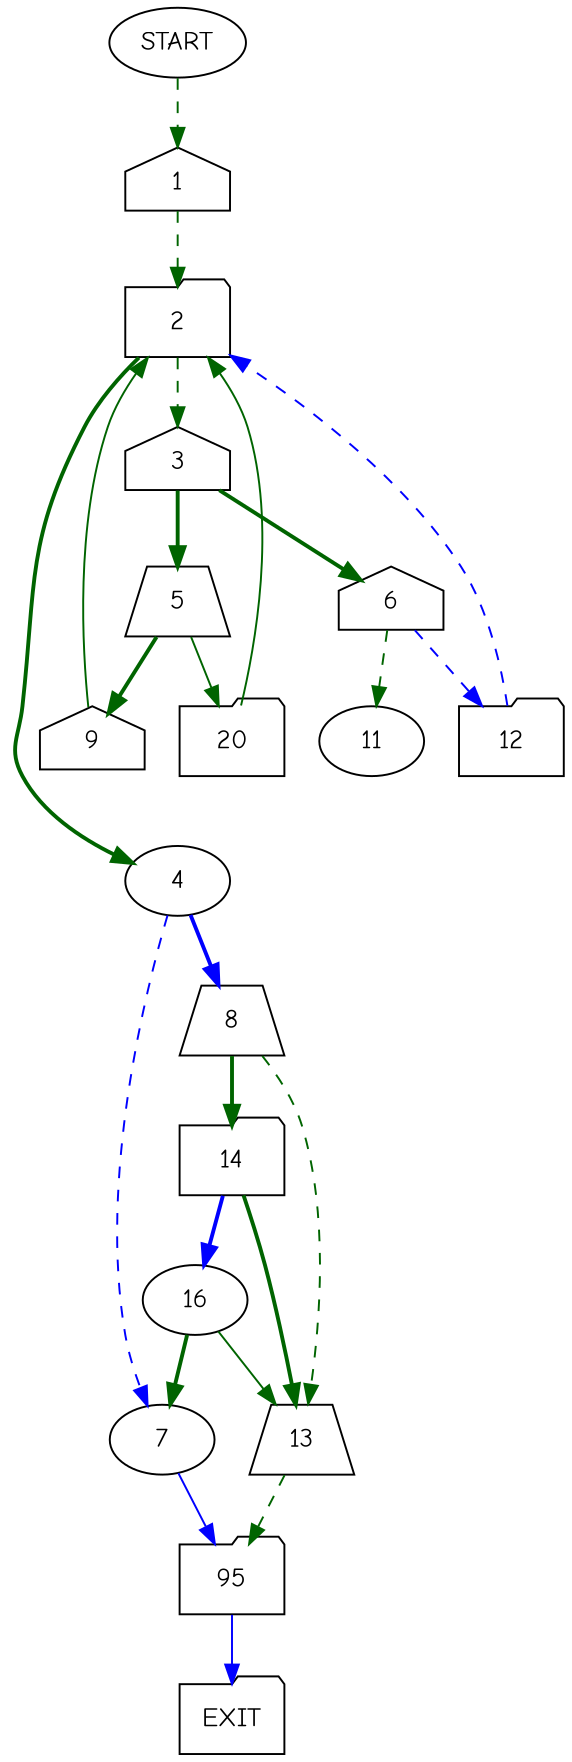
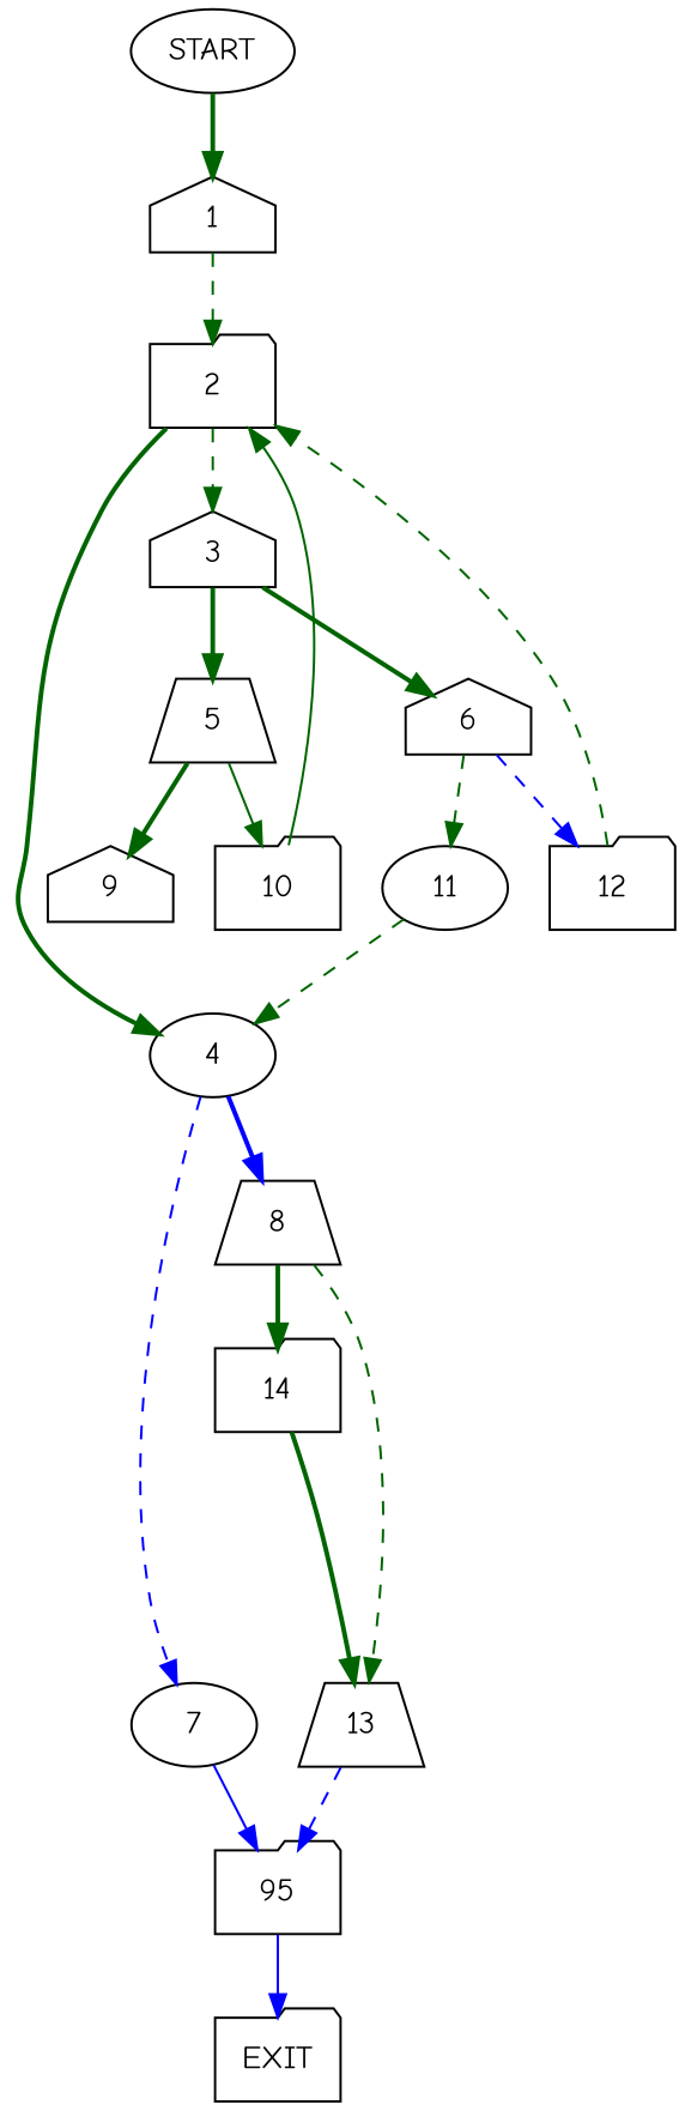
  digraph {
    fontname="Comic Neue"
    node [fontname="Comic Neue" shape=folder]
    edge [color=darkgreen fontname="Comic Neue" style=bold]
    n1 [label=START shape=ellipse]
    1 [shape=house]
    2
    3 [shape=house]
    4 [shape=ellipse]
    5 [shape=trapezium]
    6 [shape=house]
    7 [shape=ellipse]
    8 [shape=trapezium]
    9 [shape=house]
-   10 [label=20]
+   10
    11 [shape=ellipse]
    12
    n14 [label=95]
    13 [shape=trapezium]
    14
    n17 [label=EXIT]
-   16 [shape=ellipse]
-   n1 -> 1 [style=dashed]
+   n1 -> 1
    1 -> 2 [style=dashed]
    2 -> 3 [style=dashed]
    2 -> 4
    3 -> 5
    3 -> 6
    4 -> 7 [color=blue style=dashed]
    4 -> 8 [color=blue]
    5 -> 9
    5 -> 10 [style=solid]
    6 -> 11 [style=dashed]
    6 -> 12 [color=blue style=dashed]
    7 -> n14 [color=blue style=solid]
    8 -> 13 [style=dashed]
    8 -> 14
-   9 -> 2 [style=solid]
    10 -> 2 [style=solid]
-   12 -> 2 [color=blue style=dashed]
+   11 -> 4 [style=dashed]
+   12 -> 2 [style=dashed]
    n14 -> n17 [color=blue style=solid]
-   13 -> n14 [style=dashed]
+   13 -> n14 [color=blue style=dashed]
    14 -> 13
-   14 -> 16 [color=blue]
-   16 -> 7
-   16 -> 13 [style=solid]
  }
